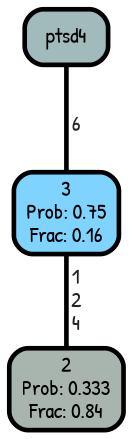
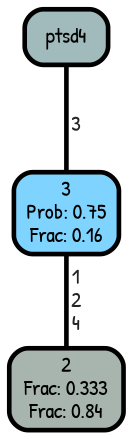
  graph {
    fontname="Patrick Hand"
    ranksep="0 equally"
    splines=straight
    node [color=black fontcolor=black fontname="Patrick Hand" penwidth=3 shape=box style="filled, rounded"]
    edge [color=black fontcolor=grey14 fontname="Patrick Hand" fontweight=bold penwidth=3]
    n1 [fillcolor="#7fd4ff" label="3\nProb: 0.75\nFrac: 0.16"]
-   n2 [fillcolor="#a7b5ae" label="2\nProb: 0.333\nFrac: 0.84"]
+   n2 [fillcolor="#a7b5ae" label="2\nFrac: 0.333\nFrac: 0.84"]
    n3 [fillcolor="#a1babb" label=ptsd4]
    subgraph sub_1 {
      rank=same
    }
    n1 -- n2 [label=" 1\n 2\n 4"]
-   n3 -- n1 [label=" 6"]
+   n3 -- n1 [label=" 3"]
  }
